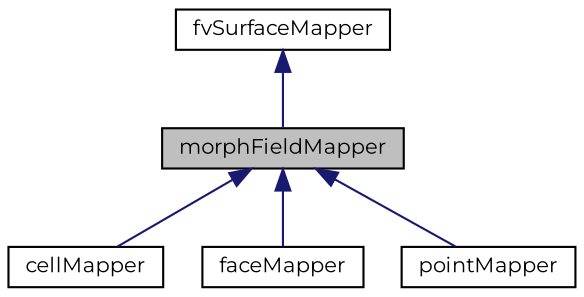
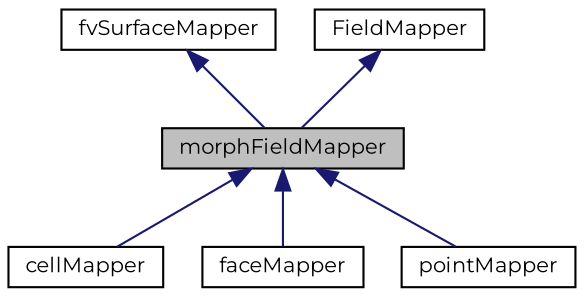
  digraph {
    fontname=Montserrat
    node [color=black fontname=Montserrat fontsize=10 shape=record]
    edge [color=midnightblue dir=back fontname=Montserrat fontsize=10 labelfontname=Helvetica labelfontsize=10 style=solid]
    n1 [fillcolor=grey75 fontcolor=black height=0.2 label=morphFieldMapper style=filled width=0.4]
    n2 [height=0.2 label=cellMapper width=0.4]
    n3 [height=0.2 label=faceMapper width=0.4]
    n4 [height=0.2 label=pointMapper width=0.4]
    n5 [height=0.2 label=fvSurfaceMapper width=0.4]
+   n6 [height=0.2 label=FieldMapper width=0.4]
    n1 -> n2
    n1 -> n3
    n1 -> n4
    n5 -> n1
+   n6 -> n1
  }
